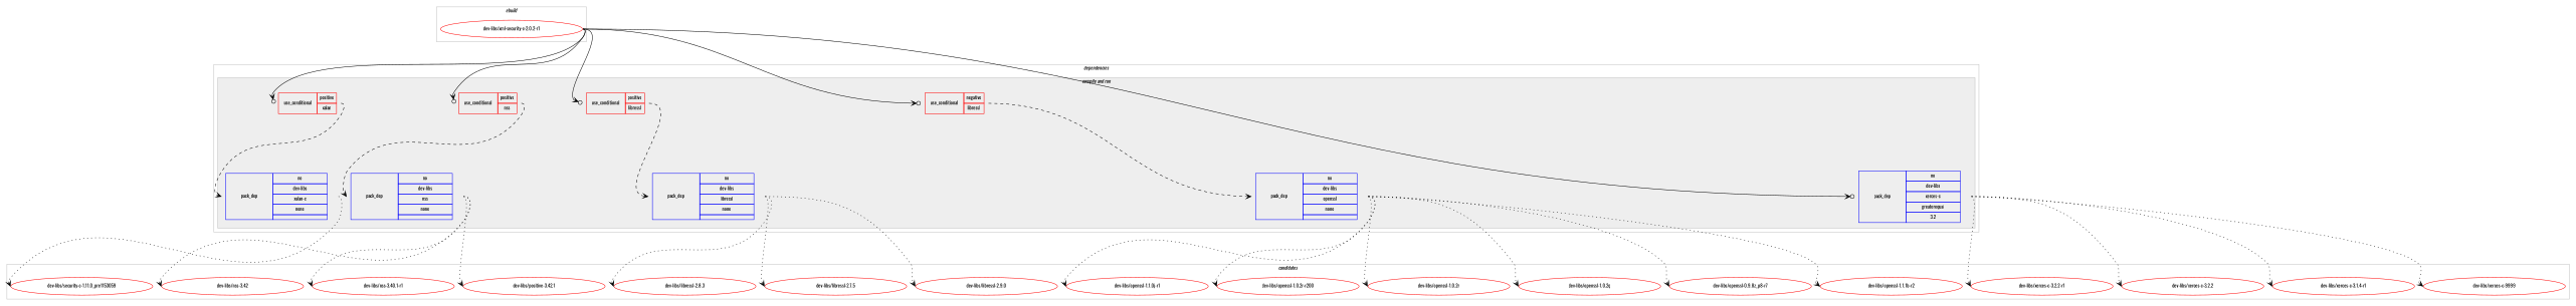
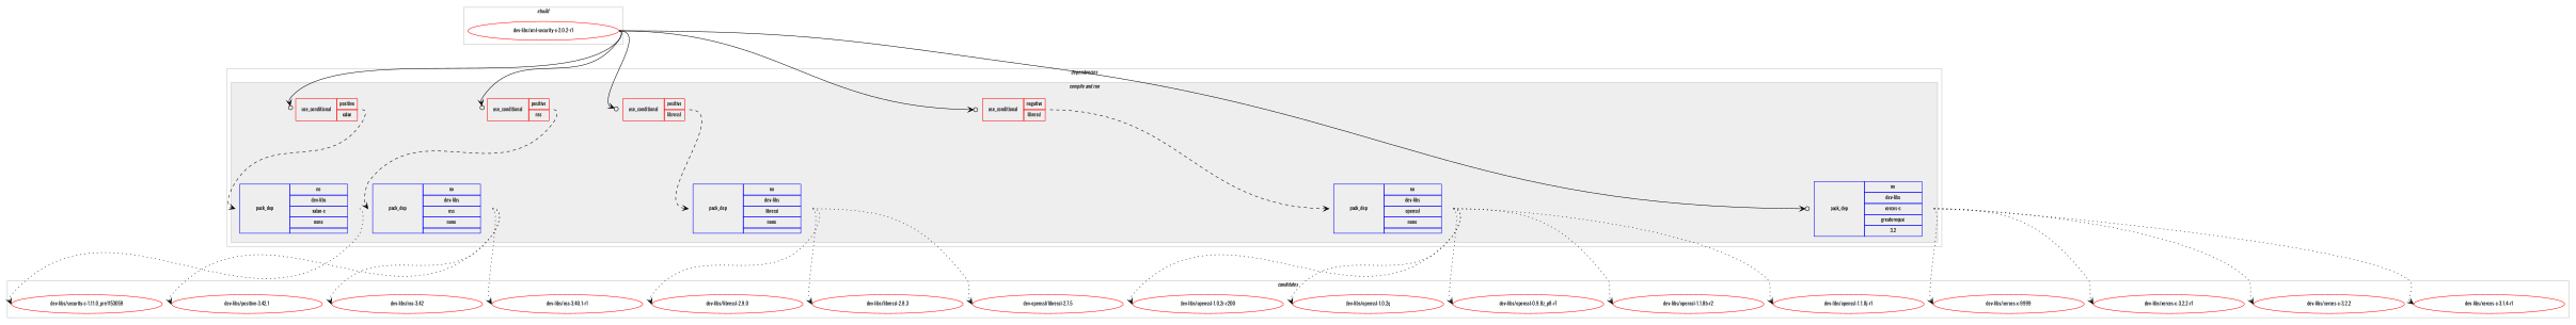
  digraph {
    compound=true
    concentrate=true
    fontname=Oswald
    fontsize=10
    newrank=true
    rankdir=TB
    ranksep=1.5
    node [color=red fontname=Oswald fontsize=10]
    edge [arrowhead=vee fontname=Oswald headport=w style=dotted tailport=e weight=100]
    n1 [label="dev-libs/xml-security-c-2.0.2-r1" width=4]
    n2 [color=blue label=<<TABLE BORDER="0" CELLBORDER="1" CELLSPACING="0" CELLPADDING="4" WIDTH="220"><TR><TD ROWSPAN="6" CELLPADDING="30">pack_dep</TD></TR><TR><TD WIDTH="110">no</TD></TR><TR><TD>dev-libs</TD></TR><TR><TD>openssl</TD></TR><TR><TD>none</TD></TR><TR><TD></TD></TR></TABLE>> shape=none]
    n3 [label=<<TABLE BORDER="0" CELLBORDER="1" CELLSPACING="0" CELLPADDING="4"><TR><TD ROWSPAN="3" CELLPADDING="10">use_conditional</TD></TR><TR><TD>negative</TD></TR><TR><TD>libressl</TD></TR></TABLE>> shape=none]
    n4 [color=blue label=<<TABLE BORDER="0" CELLBORDER="1" CELLSPACING="0" CELLPADDING="4" WIDTH="220"><TR><TD ROWSPAN="6" CELLPADDING="30">pack_dep</TD></TR><TR><TD WIDTH="110">no</TD></TR><TR><TD>dev-libs</TD></TR><TR><TD>libressl</TD></TR><TR><TD>none</TD></TR><TR><TD></TD></TR></TABLE>> shape=none]
    n5 [label=<<TABLE BORDER="0" CELLBORDER="1" CELLSPACING="0" CELLPADDING="4"><TR><TD ROWSPAN="3" CELLPADDING="10">use_conditional</TD></TR><TR><TD>positive</TD></TR><TR><TD>libressl</TD></TR></TABLE>> shape=none]
    n6 [color=blue label=<<TABLE BORDER="0" CELLBORDER="1" CELLSPACING="0" CELLPADDING="4" WIDTH="220"><TR><TD ROWSPAN="6" CELLPADDING="30">pack_dep</TD></TR><TR><TD WIDTH="110">no</TD></TR><TR><TD>dev-libs</TD></TR><TR><TD>nss</TD></TR><TR><TD>none</TD></TR><TR><TD></TD></TR></TABLE>> shape=none]
    n7 [label=<<TABLE BORDER="0" CELLBORDER="1" CELLSPACING="0" CELLPADDING="4"><TR><TD ROWSPAN="3" CELLPADDING="10">use_conditional</TD></TR><TR><TD>positive</TD></TR><TR><TD>nss</TD></TR></TABLE>> shape=none]
    n8 [color=blue label=<<TABLE BORDER="0" CELLBORDER="1" CELLSPACING="0" CELLPADDING="4" WIDTH="220"><TR><TD ROWSPAN="6" CELLPADDING="30">pack_dep</TD></TR><TR><TD WIDTH="110">no</TD></TR><TR><TD>dev-libs</TD></TR><TR><TD>xalan-c</TD></TR><TR><TD>none</TD></TR><TR><TD></TD></TR></TABLE>> shape=none]
    n9 [label=<<TABLE BORDER="0" CELLBORDER="1" CELLSPACING="0" CELLPADDING="4"><TR><TD ROWSPAN="3" CELLPADDING="10">use_conditional</TD></TR><TR><TD>positive</TD></TR><TR><TD>xalan</TD></TR></TABLE>> shape=none]
    n10 [color=blue label=<<TABLE BORDER="0" CELLBORDER="1" CELLSPACING="0" CELLPADDING="4" WIDTH="220"><TR><TD ROWSPAN="6" CELLPADDING="30">pack_dep</TD></TR><TR><TD WIDTH="110">no</TD></TR><TR><TD>dev-libs</TD></TR><TR><TD>xerces-c</TD></TR><TR><TD>greaterequal</TD></TR><TR><TD>3.2</TD></TR></TABLE>> shape=none]
    n11 [label="dev-libs/openssl-0.9.8z_p8-r7" width=4]
    n12 [label="dev-libs/openssl-1.0.2q" width=4]
-   n13 [label="dev-libs/openssl-1.0.2r" width=4]
    n14 [label="dev-libs/openssl-1.0.2r-r200" width=4]
    n15 [label="dev-libs/openssl-1.1.0j-r1" width=4]
-   n16 [label="dev-libs/openssl-1.1.1b-r2" width=4]
-   n17 [label="dev-libs/libressl-2.7.5" width=4]
+   n16 [label="dev-libs/openssl-1.1.8b-r2" width=4]
+   n17 [label="dev-openssl/libressl-2.7.5" width=4]
    n18 [label="dev-libs/libressl-2.8.3" width=4]
    n19 [label="dev-libs/libressl-2.9.0" width=4]
    n20 [label="dev-libs/nss-3.40.1-r1" width=4]
    n21 [label="dev-libs/nss-3.42" width=4]
    n22 [label="dev-libs/positive-3.42.1" width=4]
    n23 [label="dev-libs/security-c-1.11.0_pre1153059" width=4]
    n24 [label="dev-libs/xerces-c-3.1.4-r1" width=4]
    n25 [label="dev-libs/xerces-c-3.2.2" width=4]
    n26 [label="dev-libs/xerces-c-3.2.2-r1" width=4]
    n27 [label="dev-libs/xerces-c-9999" width=4]
    subgraph cluster_1 {
      color=gray
      label=<<i>ebuild</i>>
      rank=same
      n1
    }
    subgraph cluster_2 {
      color=gray
      label=<<i>dependencies</i>>
      subgraph cluster_3 {
        color=gray
        fillcolor="#eeeeee"
        label=<<i>compile</i>>
        style=filled
      }
      subgraph cluster_4 {
        color=gray
        fillcolor="#eeeeee"
        label=<<i>compile and run</i>>
        style=filled
        subgraph sub_5 {
          color=gray
          fillcolor="#eeeeee"
          label=<<i>compile and run</i>>
          style=filled
          n3
          subgraph sub_6 {
            color=gray
            fillcolor="#eeeeee"
            label=<<i>compile and run</i>>
            style=filled
            n2
          }
        }
        subgraph sub_7 {
          color=gray
          fillcolor="#eeeeee"
          label=<<i>compile and run</i>>
          style=filled
          n5
          subgraph sub_8 {
            color=gray
            fillcolor="#eeeeee"
            label=<<i>compile and run</i>>
            style=filled
            n4
          }
        }
        subgraph sub_9 {
          color=gray
          fillcolor="#eeeeee"
          label=<<i>compile and run</i>>
          style=filled
          n7
          subgraph sub_10 {
            color=gray
            fillcolor="#eeeeee"
            label=<<i>compile and run</i>>
            style=filled
            n6
          }
        }
        subgraph sub_11 {
          color=gray
          fillcolor="#eeeeee"
          label=<<i>compile and run</i>>
          style=filled
          n9
          subgraph sub_12 {
            color=gray
            fillcolor="#eeeeee"
            label=<<i>compile and run</i>>
            style=filled
            n8
          }
        }
        subgraph sub_13 {
          color=gray
          fillcolor="#eeeeee"
          label=<<i>compile and run</i>>
          style=filled
          n10
        }
      }
      subgraph cluster_14 {
        color=gray
        fillcolor="#eeeeee"
        label=<<i>run</i>>
        style=filled
      }
    }
    subgraph cluster_15 {
      color=gray
      label=<<i>candidates</i>>
      rank=same
      subgraph sub_16 {
        color=black
        label=<<i>candidates</i>>
        nodesep=1
        rank=same
        n11
        n12
-       n13
        n14
        n15
        n16
      }
      subgraph sub_17 {
        color=black
        label=<<i>candidates</i>>
        nodesep=1
        rank=same
        n17
        n18
        n19
      }
      subgraph sub_18 {
        color=black
        label=<<i>candidates</i>>
        nodesep=1
        rank=same
        n20
        n21
        n22
      }
      subgraph sub_19 {
        color=black
        label=<<i>candidates</i>>
        nodesep=1
        rank=same
        n23
      }
      subgraph sub_20 {
        color=black
        label=<<i>candidates</i>>
        nodesep=1
        rank=same
        n24
        n25
        n26
        n27
      }
    }
    n1 -> n3 [arrowhead=odotvee style=solid weight=20]
    n1 -> n5 [arrowhead=odotvee style=solid weight=20]
    n1 -> n7 [arrowhead=odotvee style=solid weight=20]
    n1 -> n9 [arrowhead=odotvee style=solid weight=20]
    n1 -> n10 [arrowhead=odotvee style=solid weight=20]
    n2 -> n11
    n2 -> n12
-   n2 -> n13
    n2 -> n14
    n2 -> n15
    n2 -> n16
    n3 -> n2 [style=dashed weight=20]
    n4 -> n17
    n4 -> n18
    n4 -> n19
    n5 -> n4 [style=dashed weight=20]
    n6 -> n20
    n6 -> n21
    n6 -> n22
    n7 -> n6 [style=dashed weight=20]
    n8 -> n23
    n9 -> n8 [style=dashed weight=20]
    n10 -> n24
    n10 -> n25
    n10 -> n26
    n10 -> n27
  }
